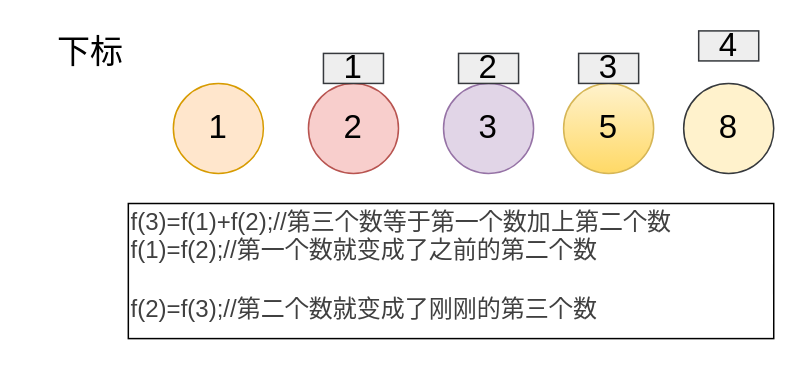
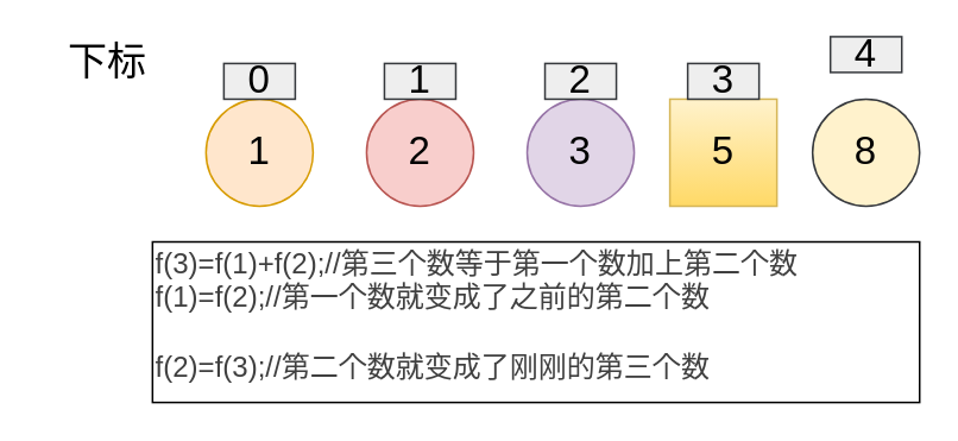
  <mxCell id="0" />
  <mxCell id="1" parent="0" />
  <mxCell id="2" value="&lt;font style=&quot;font-size: 22px&quot;&gt;1&lt;/font&gt;" style="ellipse;whiteSpace=wrap;html=1;aspect=fixed;fillColor=#ffe6cc;strokeColor=#d79b00;" vertex="1" parent="1"><mxGeometry x="115" y="55" width="60" height="60" as="geometry" /></mxCell>
  <mxCell id="3" value="&lt;font style=&quot;font-size: 22px&quot;&gt;8&lt;/font&gt;" style="ellipse;whiteSpace=wrap;html=1;aspect=fixed;fillColor=#fff2cc;strokeColor=#36393d;" vertex="1" parent="1"><mxGeometry x="455" y="55" width="60" height="60" as="geometry" /></mxCell>
- <mxCell id="4" value="&lt;font style=&quot;font-size: 22px&quot;&gt;5&lt;/font&gt;" style="ellipse;whiteSpace=wrap;html=1;aspect=fixed;gradientColor=#ffd966;fillColor=#fff2cc;strokeColor=#d6b656;" vertex="1" parent="1"><mxGeometry x="375" y="55" width="60" height="60" as="geometry" /></mxCell>
+ <mxCell id="4" value="&lt;font style=&quot;font-size: 22px&quot;&gt;5&lt;/font&gt;" style="whiteSpace=wrap;html=1;aspect=fixed;gradientColor=#ffd966;fillColor=#fff2cc;strokeColor=#d6b656;rounded=0;" vertex="1" parent="1"><mxGeometry x="375" y="55" width="60" height="60" as="geometry" /></mxCell>
  <mxCell id="5" value="&lt;font style=&quot;font-size: 22px&quot;&gt;3&lt;/font&gt;" style="ellipse;whiteSpace=wrap;html=1;aspect=fixed;fillColor=#e1d5e7;strokeColor=#9673a6;" vertex="1" parent="1"><mxGeometry x="295" y="55" width="60" height="60" as="geometry" /></mxCell>
  <mxCell id="6" value="&lt;font style=&quot;font-size: 22px&quot;&gt;2&lt;/font&gt;" style="ellipse;whiteSpace=wrap;html=1;aspect=fixed;fillColor=#f8cecc;strokeColor=#b85450;" vertex="1" parent="1"><mxGeometry x="205" y="55" width="60" height="60" as="geometry" /></mxCell>
  <mxCell id="7" value="&lt;p style=&quot;box-sizing: border-box ; margin-top: 0px ; margin-bottom: 20px ; word-break: break-word ; color: rgb(64 , 64 , 64) ; font-family: , &amp;#34;blinkmacsystemfont&amp;#34; , &amp;#34;apple color emoji&amp;#34; , &amp;#34;segoe ui emoji&amp;#34; , &amp;#34;segoe ui symbol&amp;#34; , &amp;#34;segoe ui&amp;#34; , &amp;#34;pingfang sc&amp;#34; , &amp;#34;hiragino sans gb&amp;#34; , &amp;#34;microsoft yahei&amp;#34; , &amp;#34;helvetica neue&amp;#34; , &amp;#34;helvetica&amp;#34; , &amp;#34;arial&amp;#34; , sans-serif ; font-size: 16px ; background-color: rgb(255 , 255 , 255)&quot;&gt;f(3)=f(1)+f(2);//第三个数等于第一个数加上第二个数f(1)=f(2);//第一个数就变成了之前的第二个数&lt;/p&gt;&lt;p style=&quot;box-sizing: border-box ; margin-top: 0px ; margin-bottom: 20px ; word-break: break-word ; color: rgb(64 , 64 , 64) ; font-family: , &amp;#34;blinkmacsystemfont&amp;#34; , &amp;#34;apple color emoji&amp;#34; , &amp;#34;segoe ui emoji&amp;#34; , &amp;#34;segoe ui symbol&amp;#34; , &amp;#34;segoe ui&amp;#34; , &amp;#34;pingfang sc&amp;#34; , &amp;#34;hiragino sans gb&amp;#34; , &amp;#34;microsoft yahei&amp;#34; , &amp;#34;helvetica neue&amp;#34; , &amp;#34;helvetica&amp;#34; , &amp;#34;arial&amp;#34; , sans-serif ; font-size: 16px ; background-color: rgb(255 , 255 , 255)&quot;&gt;f(2)=f(3);//第二个数就变成了刚刚的第三个数&lt;/p&gt;" style="text;strokeColor=#000000;fillColor=none;html=1;whiteSpace=wrap;verticalAlign=middle;overflow=hidden;" vertex="1" parent="1"><mxGeometry x="85" y="135" width="430" height="90" as="geometry" /></mxCell>
+ <mxCell id="8" value="&lt;font style=&quot;font-size: 22px&quot;&gt;0&lt;/font&gt;" style="text;html=1;strokeColor=#36393d;fillColor=#eeeeee;align=center;verticalAlign=middle;whiteSpace=wrap;rounded=0;" vertex="1" parent="1"><mxGeometry x="125" y="35" width="40" height="20" as="geometry" /></mxCell>
  <mxCell id="9" value="&lt;font style=&quot;font-size: 22px&quot;&gt;1&lt;/font&gt;" style="text;html=1;strokeColor=#36393d;fillColor=#eeeeee;align=center;verticalAlign=middle;whiteSpace=wrap;rounded=0;" vertex="1" parent="1"><mxGeometry x="215" y="35" width="40" height="20" as="geometry" /></mxCell>
  <mxCell id="10" value="&lt;font style=&quot;font-size: 22px&quot;&gt;2&lt;/font&gt;" style="text;html=1;strokeColor=#36393d;fillColor=#eeeeee;align=center;verticalAlign=middle;whiteSpace=wrap;rounded=0;" vertex="1" parent="1"><mxGeometry x="305" y="35" width="40" height="20" as="geometry" /></mxCell>
  <mxCell id="11" value="&lt;font style=&quot;font-size: 22px&quot;&gt;3&lt;/font&gt;" style="text;html=1;strokeColor=#36393d;fillColor=#eeeeee;align=center;verticalAlign=middle;whiteSpace=wrap;rounded=0;" vertex="1" parent="1"><mxGeometry x="385" y="35" width="40" height="20" as="geometry" /></mxCell>
  <mxCell id="12" value="&lt;font style=&quot;font-size: 22px&quot;&gt;4&lt;/font&gt;" style="text;html=1;strokeColor=#36393d;fillColor=#eeeeee;align=center;verticalAlign=middle;whiteSpace=wrap;rounded=0;" vertex="1" parent="1"><mxGeometry x="465" y="20" width="40" height="20" as="geometry" /></mxCell>
  <mxCell id="13" value="&lt;font style=&quot;font-size: 22px&quot;&gt;下标&lt;/font&gt;" style="text;html=1;strokeColor=none;fillColor=none;align=center;verticalAlign=middle;whiteSpace=wrap;rounded=0;" vertex="1" parent="1"><mxGeometry x="20" y="25" width="80" height="20" as="geometry" /></mxCell>
